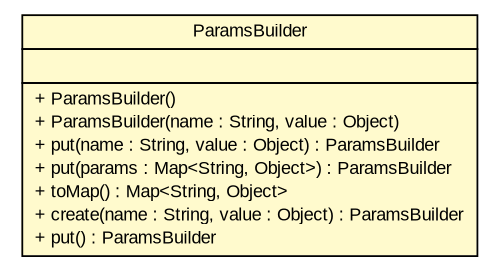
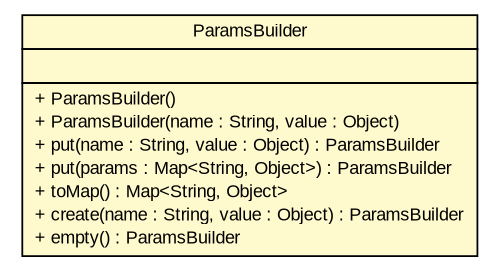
  digraph {
    nodesep=0.25
    ranksep=0.5
-   n1 [fontcolor=black fontname=arial fontsize=10.0 label=<<table title="br.gov.to.sefaz.persistence.query.builder.ParamsBuilder" border="0" cellborder="1" cellspacing="0" cellpadding="2" port="p" bgcolor="lemonChiffon" href="./ParamsBuilder.html"> 		<tr><td><table border="0" cellspacing="0" cellpadding="1"> <tr><td align="center" balign="center"> ParamsBuilder </td></tr> 		</table></td></tr> 		<tr><td><table border="0" cellspacing="0" cellpadding="1"> <tr><td align="left" balign="left">  </td></tr> 		</table></td></tr> 		<tr><td><table border="0" cellspacing="0" cellpadding="1"> <tr><td align="left" balign="left"> + ParamsBuilder() </td></tr> <tr><td align="left" balign="left"> + ParamsBuilder(name : String, value : Object) </td></tr> <tr><td align="left" balign="left"> + put(name : String, value : Object) : ParamsBuilder </td></tr> <tr><td align="left" balign="left"> + put(params : Map&lt;String, Object&gt;) : ParamsBuilder </td></tr> <tr><td align="left" balign="left"> + toMap() : Map&lt;String, Object&gt; </td></tr> <tr><td align="left" balign="left"> + create(name : String, value : Object) : ParamsBuilder </td></tr> <tr><td align="left" balign="left"> + put() : ParamsBuilder </td></tr> 		</table></td></tr> 		</table>> shape=plaintext]
+   n1 [fontcolor=black fontname=arial fontsize=10.0 label=<<table title="br.gov.to.sefaz.persistence.query.builder.ParamsBuilder" border="0" cellborder="1" cellspacing="0" cellpadding="2" port="p" bgcolor="lemonChiffon" href="./ParamsBuilder.html"> 		<tr><td><table border="0" cellspacing="0" cellpadding="1"> <tr><td align="center" balign="center"> ParamsBuilder </td></tr> 		</table></td></tr> 		<tr><td><table border="0" cellspacing="0" cellpadding="1"> <tr><td align="left" balign="left">  </td></tr> 		</table></td></tr> 		<tr><td><table border="0" cellspacing="0" cellpadding="1"> <tr><td align="left" balign="left"> + ParamsBuilder() </td></tr> <tr><td align="left" balign="left"> + ParamsBuilder(name : String, value : Object) </td></tr> <tr><td align="left" balign="left"> + put(name : String, value : Object) : ParamsBuilder </td></tr> <tr><td align="left" balign="left"> + put(params : Map&lt;String, Object&gt;) : ParamsBuilder </td></tr> <tr><td align="left" balign="left"> + toMap() : Map&lt;String, Object&gt; </td></tr> <tr><td align="left" balign="left"> + create(name : String, value : Object) : ParamsBuilder </td></tr> <tr><td align="left" balign="left"> + empty() : ParamsBuilder </td></tr> 		</table></td></tr> 		</table>> shape=plaintext]
  }
